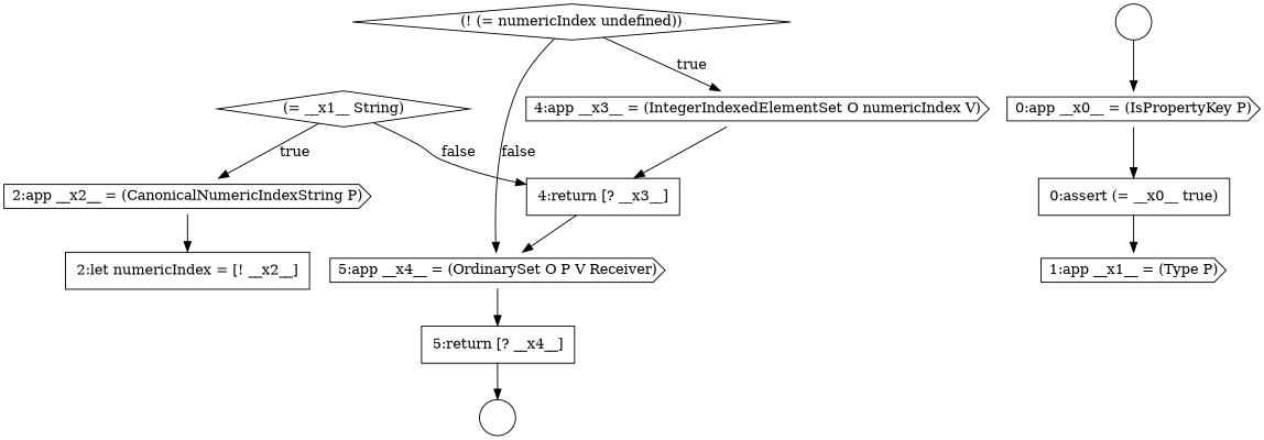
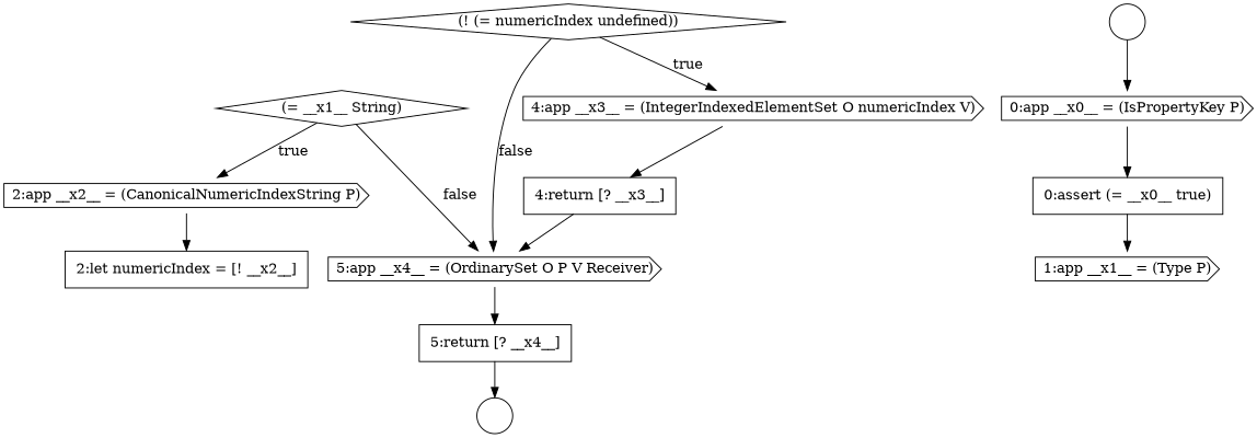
  digraph {
    node [color=black fillcolor=white shape=cds style=filled]
    edge [color=black]
    n1 [label=<<font color="black">2:app __x2__ = (CanonicalNumericIndexString P)</font>>]
    n2 [label=<<font color="black">     <table border="0" cellborder="1" cellspacing="0" cellpadding="10">       <tr><td align="left">2:let numericIndex = [! __x2__]</td></tr>     </table>   </font>> margin=0 shape=none]
    n3 [label=<<font color="black">0:app __x0__ = (IsPropertyKey P)</font>>]
    n4 [label=<<font color="black">     <table border="0" cellborder="1" cellspacing="0" cellpadding="10">       <tr><td align="left">0:assert (= __x0__ true)</td></tr>     </table>   </font>> margin=0 shape=none]
    n5 [label=<<font color="black">1:app __x1__ = (Type P)</font>>]
    n6 [label=<<font color="black">4:app __x3__ = (IntegerIndexedElementSet O numericIndex V)</font>>]
    n7 [label=<<font color="black">     <table border="0" cellborder="1" cellspacing="0" cellpadding="10">       <tr><td align="left">4:return [? __x3__]</td></tr>     </table>   </font>> margin=0 shape=none]
    n8 [label=<<font color="black">5:app __x4__ = (OrdinarySet O P V Receiver)</font>>]
    n9 [label=<<font color="black">(! (= numericIndex undefined))</font>> shape=diamond]
    n10 [label=<<font color="black">     <table border="0" cellborder="1" cellspacing="0" cellpadding="10">       <tr><td align="left">5:return [? __x4__]</td></tr>     </table>   </font>> margin=0 shape=none]
    n11 [label=" " shape=circle]
    n12 [label=<<font color="black">(= __x1__ String)</font>> shape=diamond]
    n13 [label=" " shape=circle]
    n1 -> n2
    n3 -> n4
    n4 -> n5
    n6 -> n7
    n7 -> n8
    n8 -> n10
    n9 -> n6 [label=<<font color="black">true</font>>]
    n9 -> n8 [label=<<font color="black">false</font>>]
    n10 -> n13
    n11 -> n3
    n12 -> n1 [label=<<font color="black">true</font>>]
-   n12 -> n7 [label=<<font color="black">false</font>>]
+   n12 -> n8 [label=<<font color="black">false</font>>]
  }
